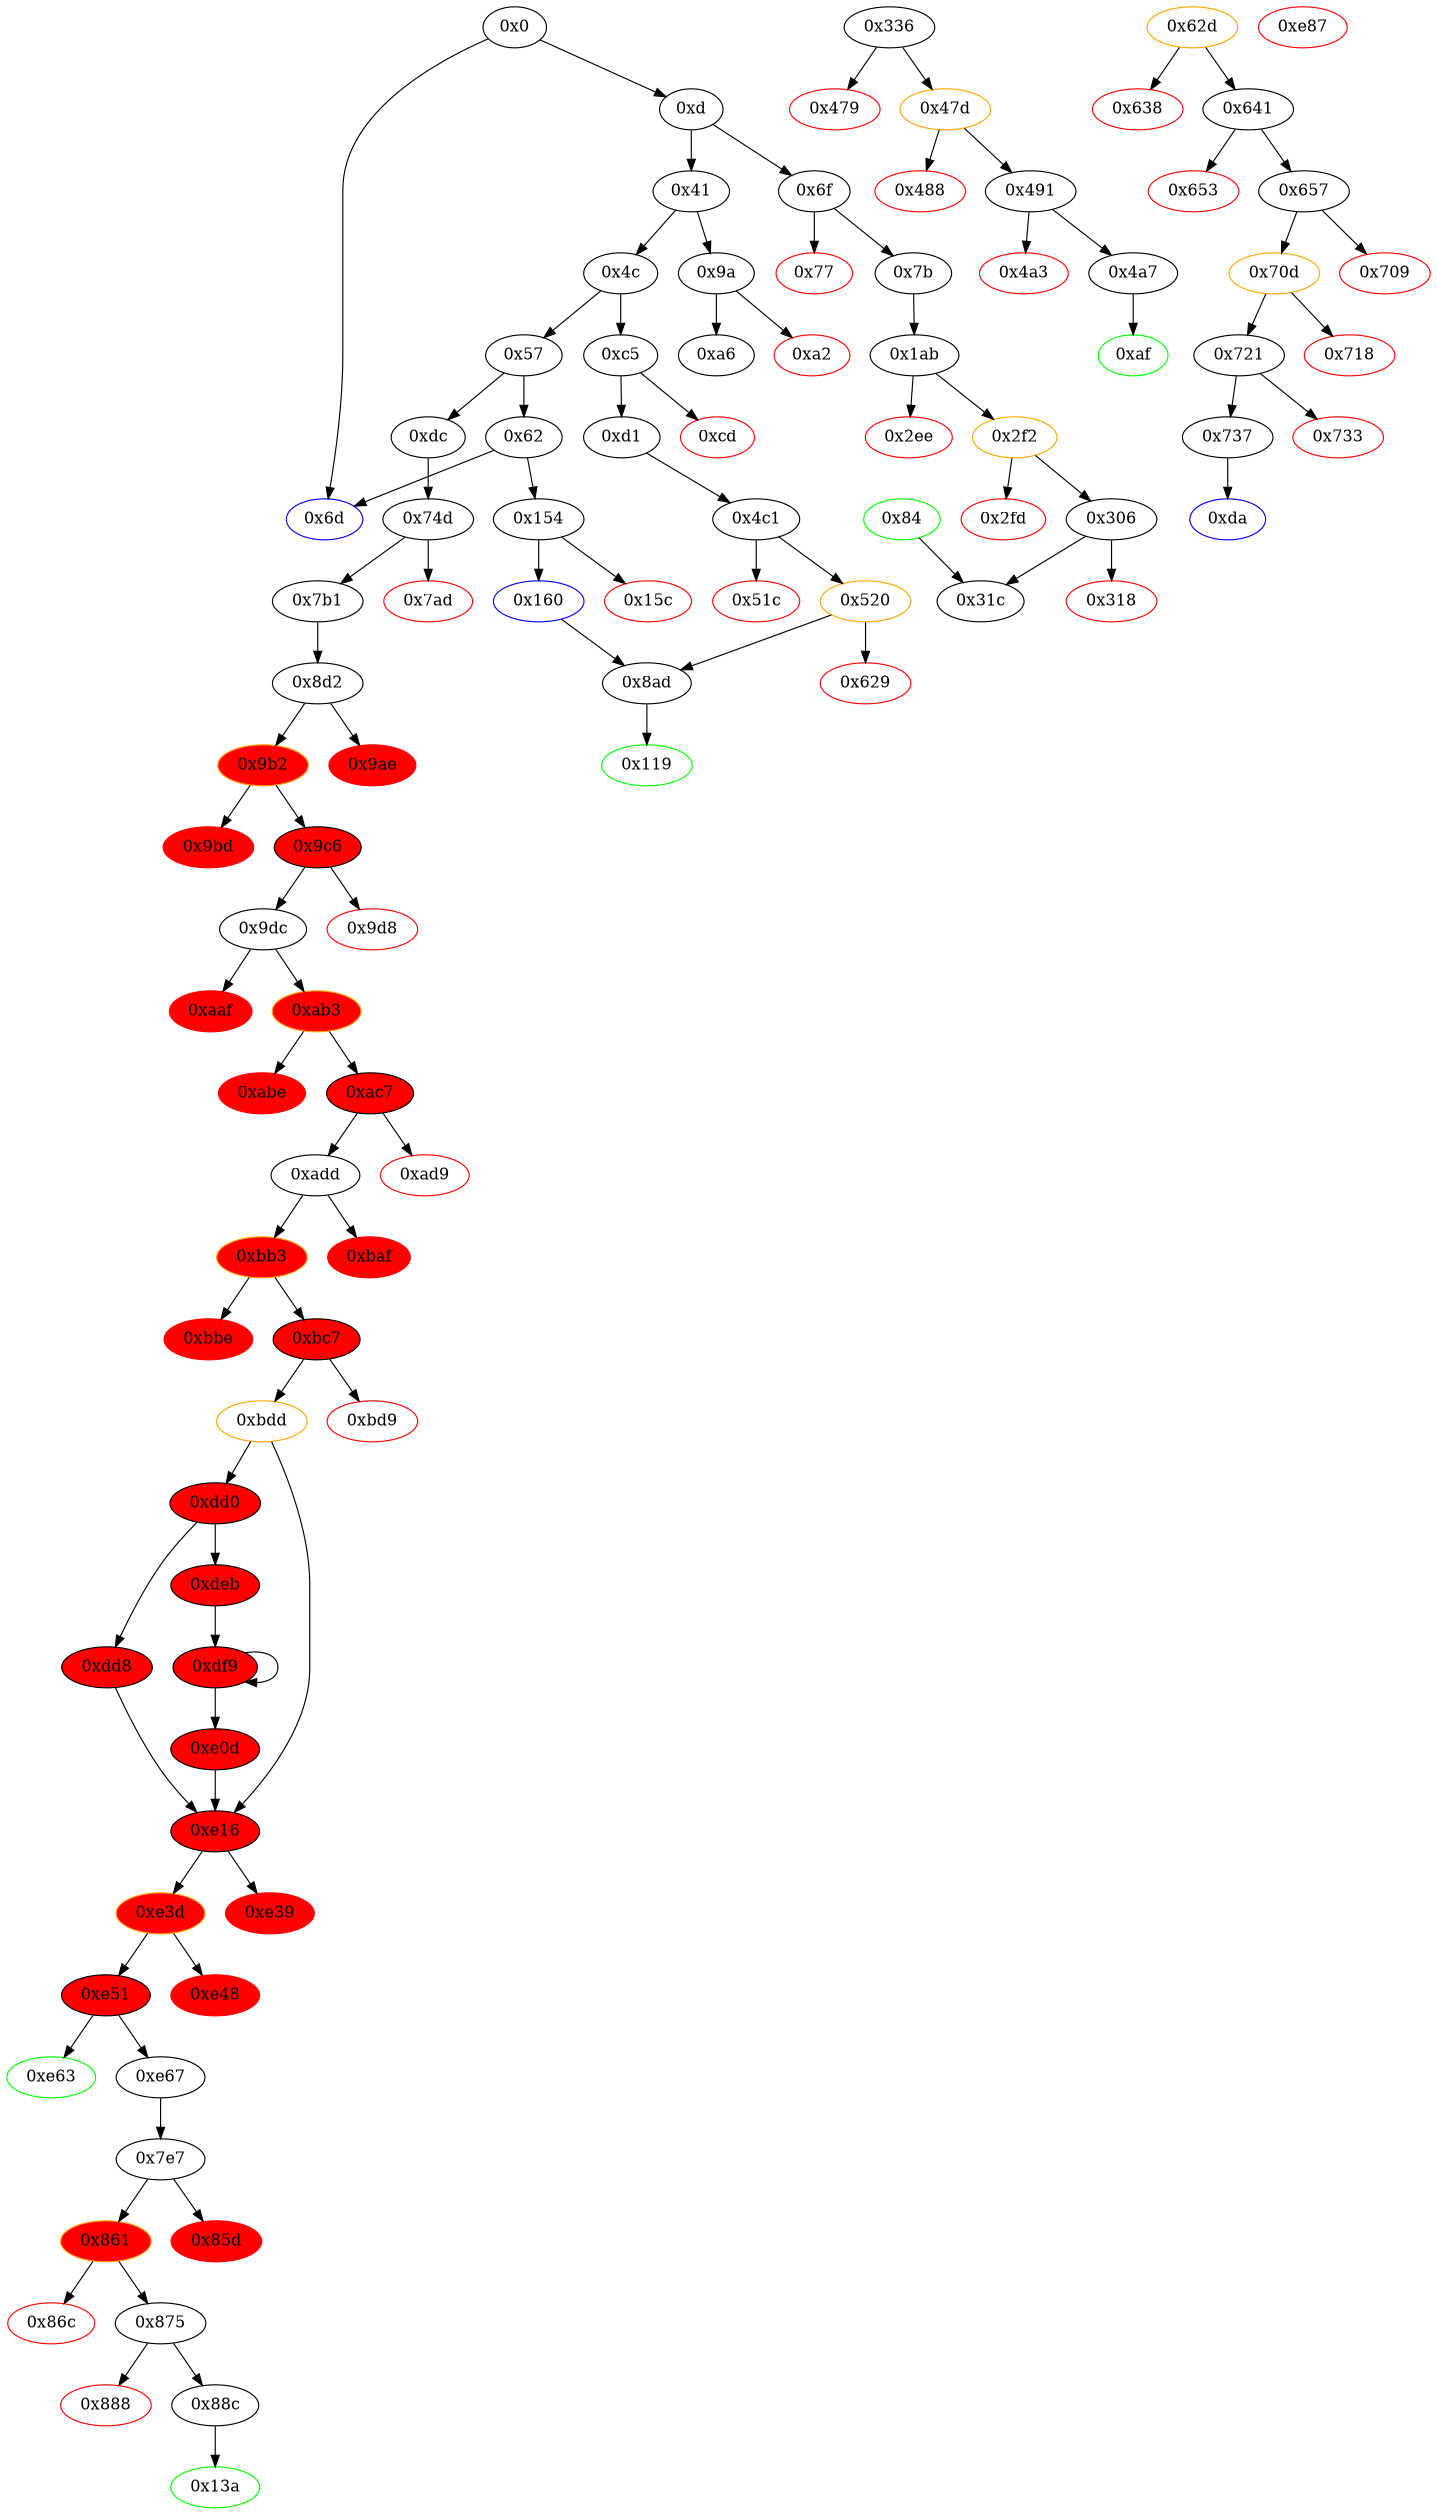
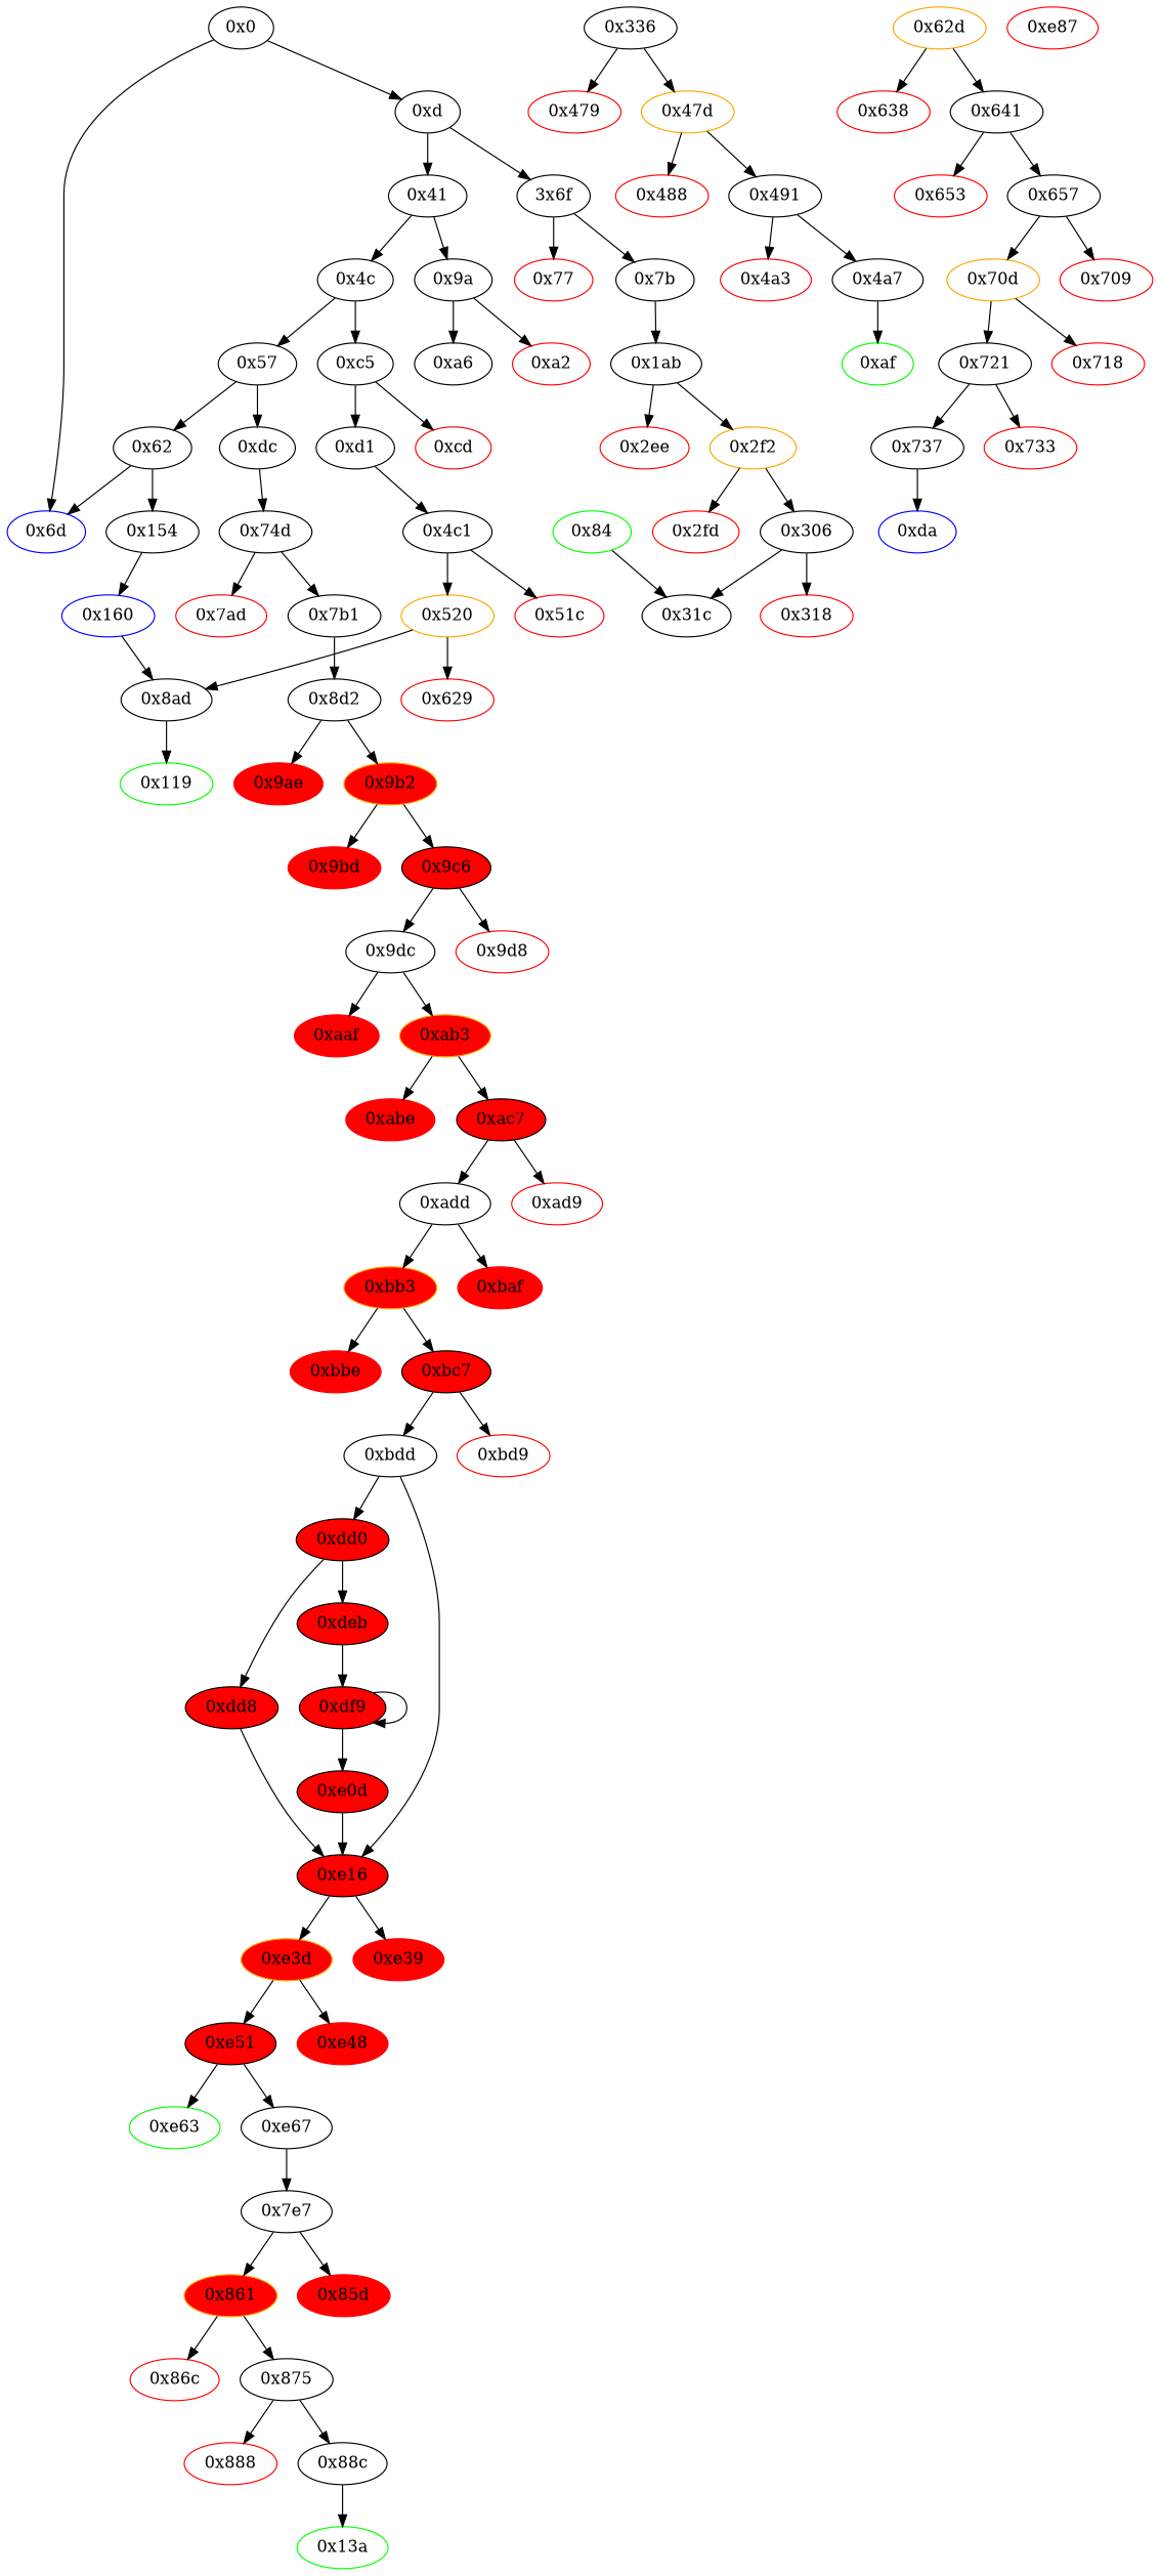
  digraph {
    node [fillcolor=white style=filled]
    "0x160" [color=blue]
    "0x8ad"
    n3 [color=green label="0x119"]
    "0x4a3" [color=red]
    "0x70d" [color=orange]
    "0x721"
    "0x718" [color=red]
    "0x737"
    "0x733" [color=red]
    "0xe51" [fillcolor=red]
    "0xe63" [color=green]
    "0xe67"
    "0x7e7"
    "0x861" [color=orange fillcolor=red]
    "0x85d" [color=red fillcolor=red]
    "0x86c" [color=red]
    "0x875"
    "0xda" [color=blue]
    "0x13a" [color=green]
    "0xbb3" [color=orange fillcolor=red]
    "0xbbe" [color=red fillcolor=red]
    "0xbc7" [fillcolor=red]
-   "0xbdd" [color=orange]
+   "0xbdd"
    "0xbd9" [color=red]
    "0xd1"
    "0x4c1"
    "0x51c" [color=red]
    "0x520" [color=orange]
    "0x74d"
    "0x7b1"
    "0x7ad" [color=red]
    "0x8d2"
-   "0x15c" [color=red]
    "0x306"
    "0x31c"
    "0x318" [color=red]
    "0xabe" [color=red fillcolor=red]
    "0x9b2" [color=orange fillcolor=red]
    "0x9ae" [color=red fillcolor=red]
    "0x9bd" [color=red fillcolor=red]
    "0x9c6" [fillcolor=red]
    "0xaf" [color=green]
    "0xdd0" [fillcolor=red]
    "0xdeb" [fillcolor=red]
    "0xdd8" [fillcolor=red]
    "0xdf9" [fillcolor=red]
    "0xe16" [fillcolor=red]
    "0xaaf" [color=red fillcolor=red]
    "0x479" [color=red]
    "0x2f2" [color=orange]
    "0x2fd" [color=red]
    "0x9dc"
    "0xab3" [color=orange fillcolor=red]
    "0xac7" [fillcolor=red]
    "0xe3d" [color=orange fillcolor=red]
    "0xe39" [color=red fillcolor=red]
    "0xe48" [color=red fillcolor=red]
    "0xe0d" [fillcolor=red]
    "0x629" [color=red]
    "0x888" [color=red]
    "0x88c"
    "0x9d8" [color=red]
    "0x638" [color=red]
    "0x9a"
    "0xa6"
    "0xa2" [color=red]
    "0xadd"
    "0xbaf" [color=red fillcolor=red]
    "0xcd" [color=red]
    "0x62d" [color=orange]
    "0x641"
    "0x653" [color=red]
    "0x657"
    "0xad9" [color=red]
    "0x6d" [color=blue]
    "0x336"
    "0x47d" [color=orange]
    "0x488" [color=red]
    "0x491"
    "0x2ee" [color=red]
    "0x84" [color=green]
    "0x0"
    "0xd"
-   "0x6f"
+   "0x6f" [label="3x6f"]
    "0x41"
    "0x4a7"
    "0x7b"
    "0x1ab"
    "0x62"
    "0x154"
    "0x77" [color=red]
    "0xe87" [color=red]
    "0x4c"
    "0x57"
    "0xc5"
    "0xdc"
    "0x709" [color=red]
    "0x160" -> "0x8ad"
    "0x8ad" -> n3
    "0x70d" -> "0x721"
    "0x70d" -> "0x718"
    "0x721" -> "0x737"
    "0x721" -> "0x733"
    "0x737" -> "0xda"
    "0xe51" -> "0xe63"
    "0xe51" -> "0xe67"
    "0xe67" -> "0x7e7"
    "0x7e7" -> "0x861"
    "0x7e7" -> "0x85d"
    "0x861" -> "0x86c"
    "0x861" -> "0x875"
    "0x875" -> "0x888"
    "0x875" -> "0x88c"
    "0xbb3" -> "0xbbe"
    "0xbb3" -> "0xbc7"
    "0xbc7" -> "0xbdd"
    "0xbc7" -> "0xbd9"
    "0xbdd" -> "0xdd0"
    "0xbdd" -> "0xe16"
    "0xd1" -> "0x4c1"
    "0x4c1" -> "0x51c"
    "0x4c1" -> "0x520"
    "0x520" -> "0x8ad"
    "0x520" -> "0x629"
    "0x74d" -> "0x7b1"
    "0x74d" -> "0x7ad"
    "0x7b1" -> "0x8d2"
    "0x8d2" -> "0x9b2"
    "0x8d2" -> "0x9ae"
    "0x306" -> "0x31c"
    "0x306" -> "0x318"
    "0x9b2" -> "0x9bd"
    "0x9b2" -> "0x9c6"
    "0x9c6" -> "0x9dc"
    "0x9c6" -> "0x9d8"
    "0xdd0" -> "0xdeb"
    "0xdd0" -> "0xdd8"
    "0xdeb" -> "0xdf9"
    "0xdd8" -> "0xe16"
    "0xdf9" -> "0xdf9"
    "0xdf9" -> "0xe0d"
    "0xe16" -> "0xe3d"
    "0xe16" -> "0xe39"
    "0x2f2" -> "0x306"
    "0x2f2" -> "0x2fd"
    "0x9dc" -> "0xaaf"
    "0x9dc" -> "0xab3"
    "0xab3" -> "0xabe"
    "0xab3" -> "0xac7"
    "0xac7" -> "0xadd"
    "0xac7" -> "0xad9"
    "0xe3d" -> "0xe51"
    "0xe3d" -> "0xe48"
    "0xe0d" -> "0xe16"
    "0x88c" -> "0x13a"
    "0x9a" -> "0xa6"
    "0x9a" -> "0xa2"
    "0xadd" -> "0xbb3"
    "0xadd" -> "0xbaf"
    "0x62d" -> "0x638"
    "0x62d" -> "0x641"
    "0x641" -> "0x653"
    "0x641" -> "0x657"
    "0x657" -> "0x70d"
    "0x657" -> "0x709"
    "0x336" -> "0x479"
    "0x336" -> "0x47d"
    "0x47d" -> "0x488"
    "0x47d" -> "0x491"
    "0x491" -> "0x4a3"
    "0x491" -> "0x4a7"
    "0x84" -> "0x31c"
    "0x0" -> "0x6d"
    "0x0" -> "0xd"
    "0xd" -> "0x6f"
    "0xd" -> "0x41"
    "0x6f" -> "0x7b"
    "0x6f" -> "0x77"
    "0x41" -> "0x9a"
    "0x41" -> "0x4c"
    "0x4a7" -> "0xaf"
    "0x7b" -> "0x1ab"
    "0x1ab" -> "0x2f2"
    "0x1ab" -> "0x2ee"
    "0x62" -> "0x6d"
    "0x62" -> "0x154"
    "0x154" -> "0x160"
-   "0x154" -> "0x15c"
    "0x4c" -> "0x57"
    "0x4c" -> "0xc5"
    "0x57" -> "0x62"
    "0x57" -> "0xdc"
    "0xc5" -> "0xd1"
    "0xc5" -> "0xcd"
    "0xdc" -> "0x74d"
  }
